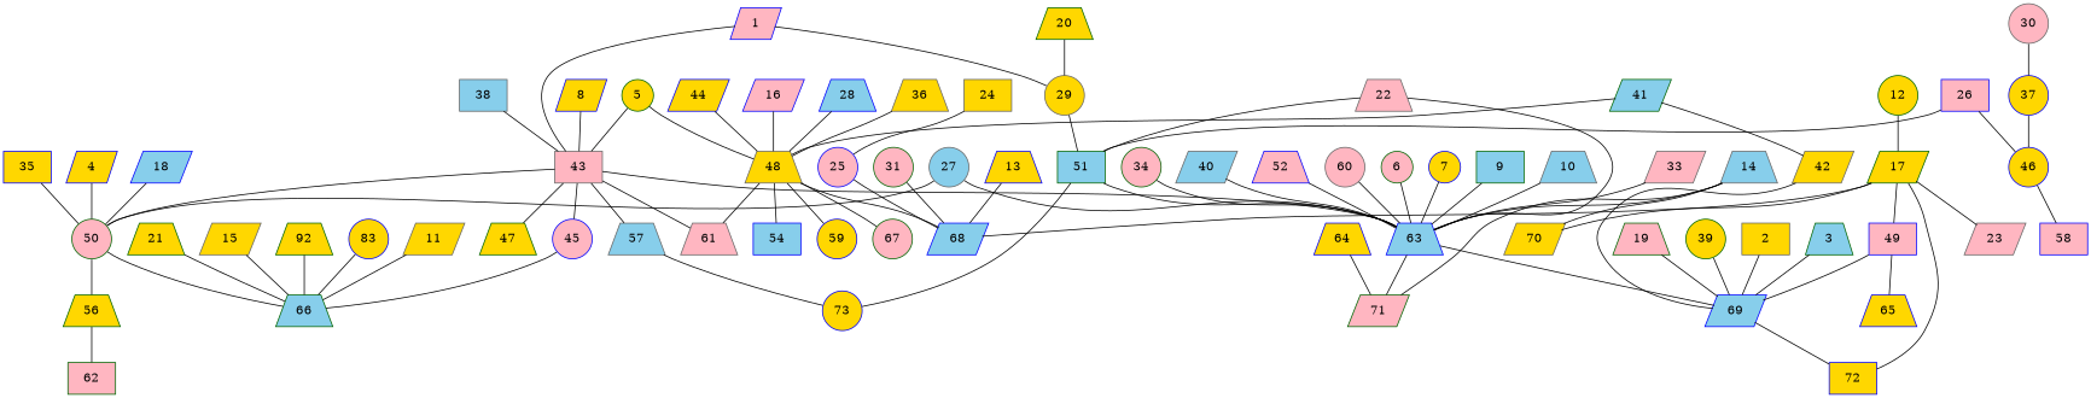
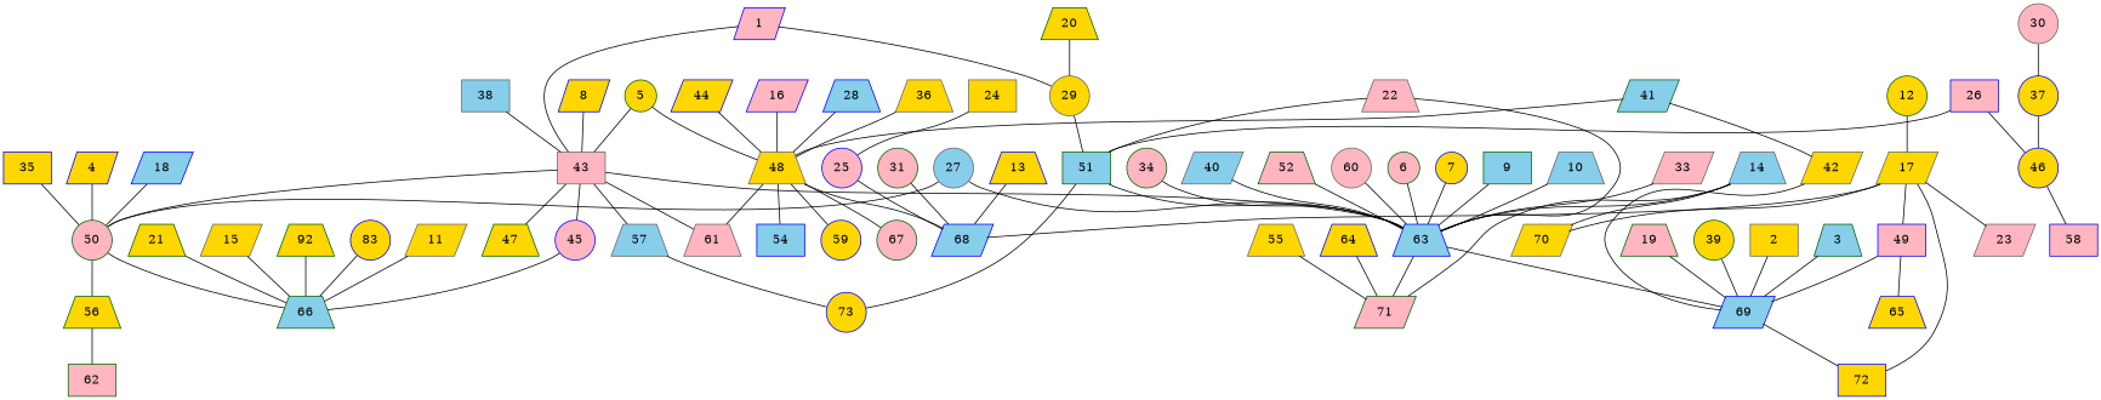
  graph {
    node [color=blue fillcolor=gold shape=trapezium style=filled]
    edge [weight=1.0]
    1 [fillcolor=lightpink shape=parallelogram]
    29 [color=gray40 shape=circle]
    43 [color=gray40 fillcolor=lightpink shape=box]
    51 [color=darkgreen fillcolor=skyblue shape=box]
    50 [color=darkgreen fillcolor=lightpink shape=circle]
    63 [fillcolor=skyblue]
    45 [fillcolor=lightpink shape=circle]
    47 [color=darkgreen]
    57 [color=gray40 fillcolor=skyblue]
    61 [color=gray40 fillcolor=lightpink]
    2 [color=gray40 shape=box]
    69 [fillcolor=skyblue shape=parallelogram]
    72 [shape=box]
    3 [color=darkgreen fillcolor=skyblue]
    4 [shape=parallelogram]
    66 [color=darkgreen fillcolor=skyblue]
    56 [color=darkgreen]
    5 [color=darkgreen shape=circle]
    48 [color=gray40]
    68 [fillcolor=skyblue shape=parallelogram]
    54 [fillcolor=skyblue shape=box]
    59 [shape=circle]
    67 [color=darkgreen fillcolor=lightpink shape=circle]
    6 [color=darkgreen fillcolor=lightpink shape=circle]
    71 [color=darkgreen fillcolor=lightpink shape=parallelogram]
    7 [shape=circle]
    8 [shape=parallelogram]
    9 [color=darkgreen fillcolor=skyblue shape=box]
    10 [color=gray40 fillcolor=skyblue]
    11 [color=gray40 shape=parallelogram]
    12 [color=darkgreen shape=circle]
-   17 [color=darkgreen shape=parallelogram]
+   17 [color=gray40 shape=parallelogram]
    70 [color=gray40 shape=parallelogram]
    23 [color=gray40 fillcolor=lightpink shape=parallelogram]
    49 [fillcolor=lightpink shape=box]
    13
    14 [color=gray40 fillcolor=skyblue]
    15 [color=gray40 shape=parallelogram]
    16 [fillcolor=lightpink shape=parallelogram]
    65
    18 [fillcolor=skyblue shape=parallelogram]
    19 [color=darkgreen fillcolor=lightpink]
    20 [color=darkgreen]
    21 [color=darkgreen]
    22 [color=gray40 fillcolor=lightpink]
    73 [shape=circle]
    24 [color=gray40 shape=box]
    25 [fillcolor=lightpink shape=circle]
    26 [fillcolor=lightpink shape=box]
    46 [shape=circle]
    58 [fillcolor=lightpink shape=box]
    27 [color=gray40 fillcolor=skyblue shape=circle]
    28 [fillcolor=skyblue]
    30 [color=gray40 fillcolor=lightpink shape=circle]
    37 [shape=circle]
    31 [color=darkgreen fillcolor=lightpink shape=circle]
    n57 [color=darkgreen label=92]
    33 [color=gray40 fillcolor=lightpink shape=parallelogram]
    34 [color=darkgreen fillcolor=lightpink shape=circle]
    35 [shape=box]
    36 [color=gray40]
    38 [color=gray40 fillcolor=skyblue shape=box]
    39 [color=darkgreen shape=circle]
    40 [color=gray40 fillcolor=skyblue shape=parallelogram]
    41 [color=darkgreen fillcolor=skyblue shape=parallelogram]
    42 [color=gray40 shape=parallelogram]
    44 [shape=parallelogram]
    62 [color=darkgreen fillcolor=lightpink shape=box]
-   52 [fillcolor=lightpink]
+   52 [color=darkgreen fillcolor=lightpink]
    n70 [label=83 shape=circle]
+   55 [color=gray40]
    60 [color=gray40 fillcolor=lightpink shape=circle]
    64
    1 -- 29
    1 -- 43
    29 -- 51
    43 -- 50
    43 -- 63
    43 -- 45
    43 -- 47
    43 -- 57
    43 -- 61
    51 -- 63
    51 -- 73
    50 -- 66
    50 -- 56
    63 -- 69
    63 -- 71
    45 -- 66
    57 -- 73
    2 -- 69
    69 -- 72
    3 -- 69
    4 -- 50
    56 -- 62
    5 -- 43
    5 -- 48
    48 -- 61
    48 -- 68
    48 -- 54
    48 -- 59
    48 -- 67
    6 -- 63
    7 -- 63
    8 -- 43
    9 -- 63
    10 -- 63
    11 -- 66
    12 -- 17
    17 -- 72
    17 -- 68
    17 -- 70
    17 -- 23
    17 -- 49
    49 -- 69
    49 -- 65
    13 -- 68
    14 -- 63
    14 -- 71
    14 -- 70
    15 -- 66
    16 -- 48
    18 -- 50
    19 -- 69
    20 -- 29
    21 -- 66
    22 -- 51
    22 -- 63
    24 -- 25
    25 -- 68
    26 -- 51
    26 -- 46
    46 -- 58
    27 -- 50
    27 -- 63
    28 -- 48
    30 -- 37
    37 -- 46
    31 -- 68
    n57 -- 66
    33 -- 63
    34 -- 63
    35 -- 50
    36 -- 48
    38 -- 43
    39 -- 69
    40 -- 63
    41 -- 48
    41 -- 42
    42 -- 69
    44 -- 48
    52 -- 63
    n70 -- 66
+   55 -- 71
    60 -- 63
    64 -- 71
  }
